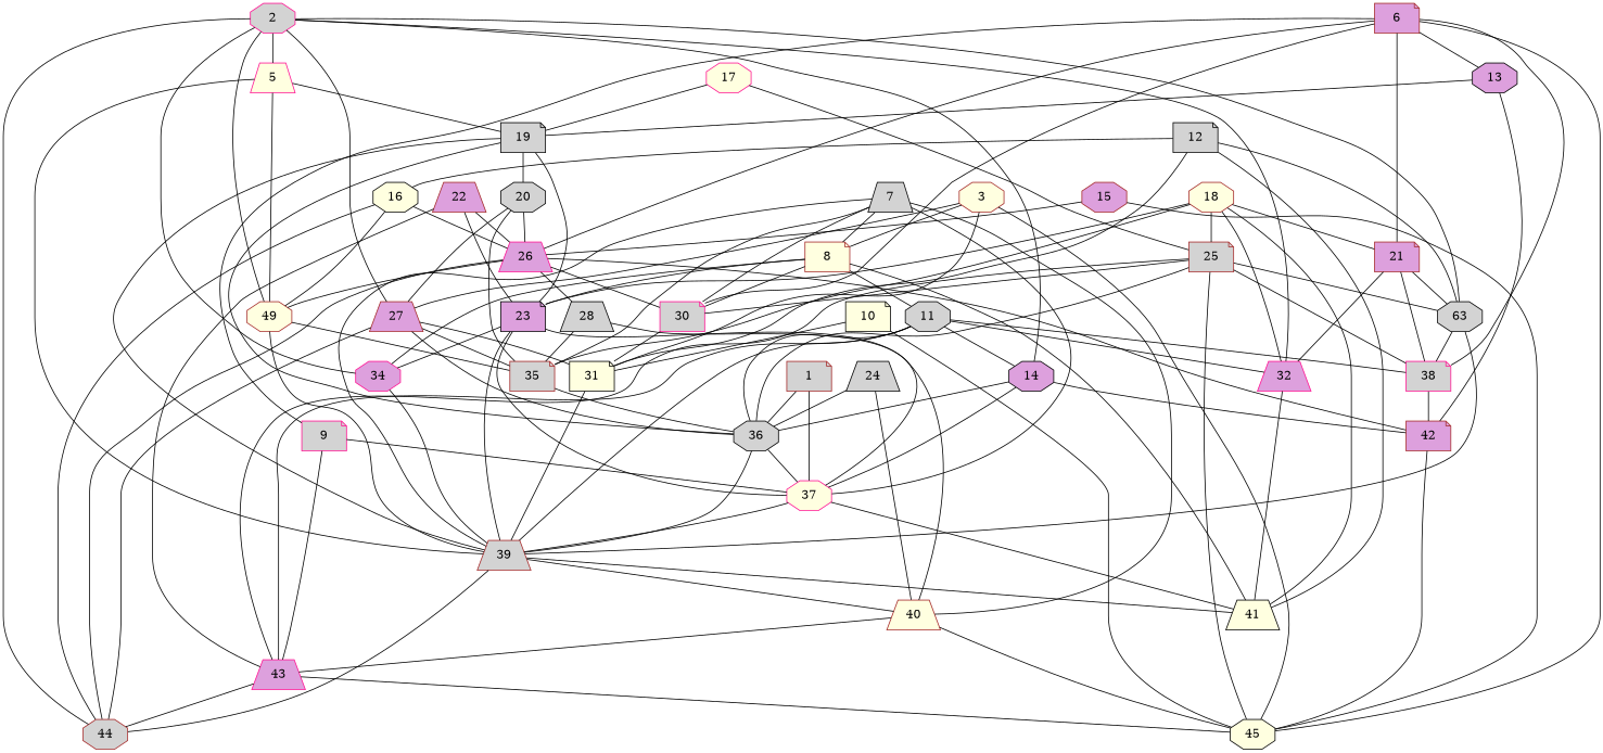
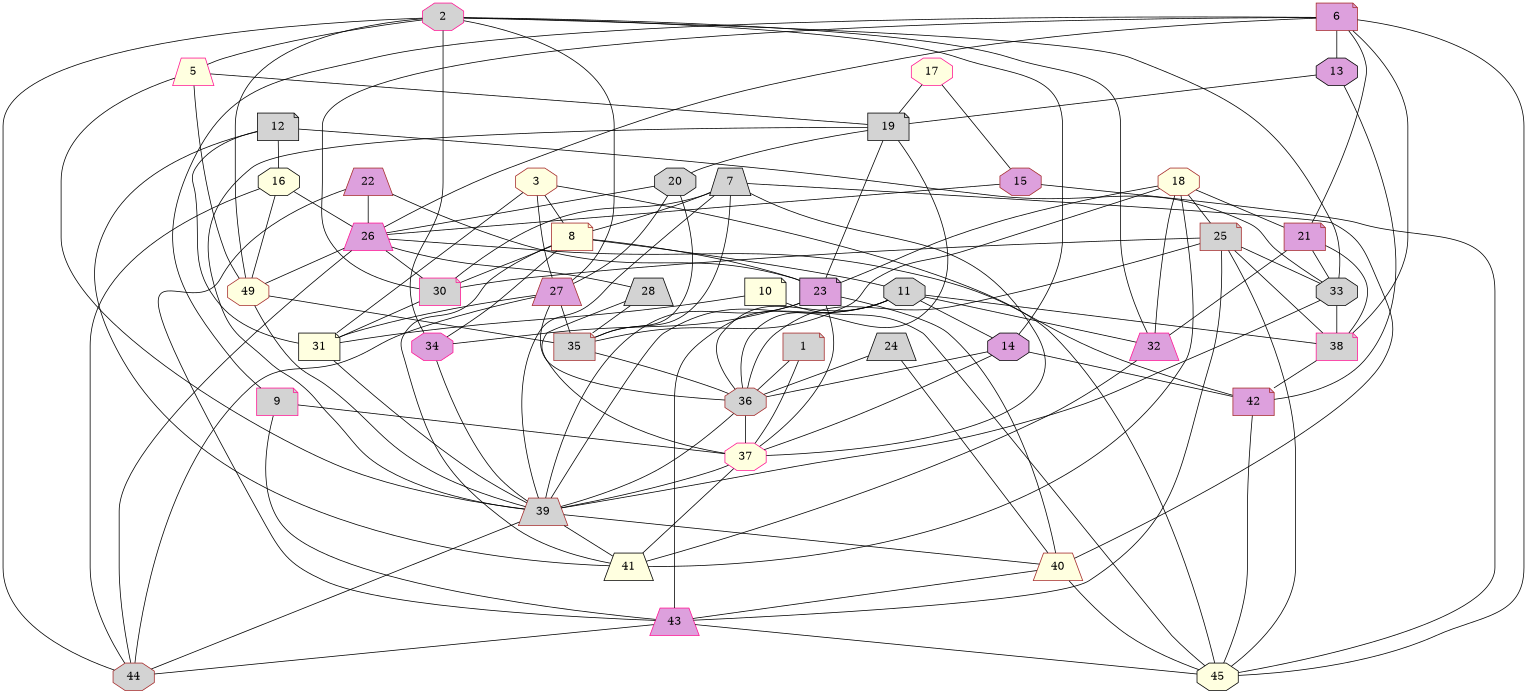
  graph {
    node [color=brown fillcolor=lightgrey shape=octagon style=filled]
    edge [weight=1.0]
    1 [shape=note]
-   36 [color=black]
+   36
    37 [color=deeppink fillcolor=lightyellow]
    39 [shape=trapezium]
    41 [color=black fillcolor=lightyellow shape=trapezium]
    2 [color=deeppink]
    5 [color=deeppink fillcolor=lightyellow shape=trapezium]
    14 [color=black fillcolor=plum]
    27 [fillcolor=plum shape=trapezium]
    n10 [fillcolor=lightyellow label=49]
    32 [color=deeppink fillcolor=plum shape=trapezium]
-   33 [color=black label=63]
+   33 [color=black]
    34 [color=deeppink fillcolor=plum]
    44
    19 [color=black shape=note]
    42 [fillcolor=plum shape=note]
    31 [color=black fillcolor=lightyellow shape=note]
    35 [shape=note]
    38 [color=deeppink shape=note]
    3 [fillcolor=lightyellow]
    8 [fillcolor=lightyellow shape=note]
    45 [color=black fillcolor=lightyellow]
    30 [color=deeppink shape=note]
    11 [color=black]
    23 [color=black fillcolor=plum shape=note]
    7 [color=black shape=trapezium]
    40 [fillcolor=lightyellow shape=trapezium]
    20 [color=black]
    6 [fillcolor=plum shape=note]
    9 [color=deeppink shape=note]
    13 [color=black fillcolor=plum]
    21 [fillcolor=plum shape=note]
    26 [color=deeppink fillcolor=plum shape=trapezium]
    43 [color=deeppink fillcolor=plum shape=trapezium]
    28 [color=black shape=trapezium]
    10 [color=black fillcolor=lightyellow shape=note]
    12 [color=black shape=note]
    16 [color=black fillcolor=lightyellow]
    15 [fillcolor=plum]
    17 [color=deeppink fillcolor=lightyellow]
    25 [shape=note]
    18 [fillcolor=lightyellow]
    22 [fillcolor=plum shape=trapezium]
    24 [color=black shape=trapezium]
    1 -- 36
    1 -- 37
    36 -- 37
    36 -- 39
    37 -- 39
    37 -- 41
    39 -- 41
    39 -- 44
    39 -- 40
    2 -- 5 [weight=2.0]
    2 -- 14
    2 -- 27
    2 -- n10
    2 -- 32
    2 -- 33
    2 -- 34
    2 -- 44
    5 -- 39
    5 -- n10
    5 -- 19
    14 -- 36
    14 -- 37
    14 -- 42
    27 -- 36
    27 -- 44
    27 -- 31
    27 -- 35
    n10 -- 39
    n10 -- 35
    32 -- 41
    33 -- 39
    33 -- 38 [weight=3.0]
    34 -- 39
    19 -- 36
    19 -- 39
    19 -- 23
    19 -- 20
    42 -- 45
    31 -- 39
    35 -- 36
    38 -- 42
    3 -- 27
    3 -- 31
    3 -- 8
    3 -- 45
    8 -- 41
    8 -- 34
    8 -- 30
    8 -- 11
    8 -- 23
    30 -- 31
    11 -- 36
    11 -- 39
    11 -- 14
    11 -- 32
    11 -- 38
    11 -- 43
    23 -- 37
    23 -- 39
    23 -- 34
    23 -- 40
    7 -- 37
    7 -- 39
    7 -- 35
    7 -- 8
    7 -- 30
    7 -- 40
    40 -- 45
    40 -- 43
    20 -- 27
    20 -- 35 [weight=2.0]
    20 -- 26
    6 -- 38
    6 -- 45
    6 -- 30
    6 -- 9
    6 -- 13
    6 -- 21
    6 -- 26
    9 -- 37
    9 -- 43
    13 -- 19
    13 -- 42
    21 -- 32
    21 -- 33 [weight=2.0]
    21 -- 38
    26 -- n10
    26 -- 44
    26 -- 42
    26 -- 30
    26 -- 28
    43 -- 44
    43 -- 45
    28 -- 37
    28 -- 35
    10 -- 31
    10 -- 45
    12 -- 41
    12 -- 33
    12 -- 31
    12 -- 16
    16 -- n10
    16 -- 44
    16 -- 26
    15 -- 45
    15 -- 26
    17 -- 19
-   17 -- 25
+   17 -- 15
    25 -- 36
    25 -- 33
    25 -- 38
    25 -- 45
    25 -- 30
    25 -- 43
    18 -- 41 [weight=2.0]
    18 -- 32
    18 -- 35
    18 -- 23
    18 -- 21
    18 -- 25
    22 -- 23
    22 -- 26
    22 -- 43
    24 -- 36
    24 -- 40
  }
